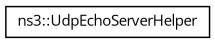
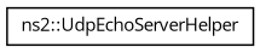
  digraph {
    rankdir=LR
    fontname="Open Sans"
-   n1 [color=black fillcolor=white fontname="Open Sans" fontsize=10 height=0.2 label="ns3::UdpEchoServerHelper" shape=record style=filled width=0.4]
+   n1 [color=black fillcolor=white fontname="Open Sans" fontsize=10 height=0.2 label="ns2::UdpEchoServerHelper" shape=record style=filled width=0.4]
  }
